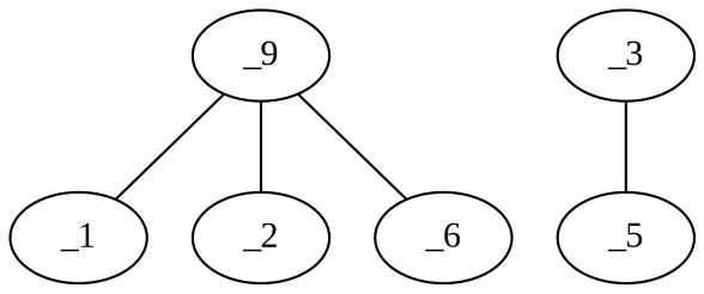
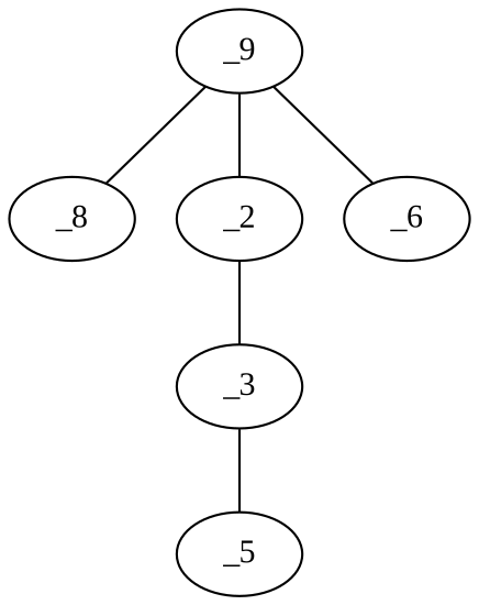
  graph {
    fontname="Liberation Serif"
    node [fontname="Liberation Serif"]
    edge [fontname="Liberation Serif"]
    n1 [label=_9 x=0.945111 y=2.9702]
-   _1 [x=1.03476 y=0.464756]
+   _1 [x=1.03476 y=0.464756 label=_8]
    _2 [x=0.830407 y=1.94835]
    n4 [label=_6 x=2.12934 y=3.05362]
    _3 [x=1.6 y=1.77]
    _5 [x=2.36674 y=0.445701]
    n1 -- _1
    n1 -- _2
    n1 -- n4
+   _2 -- _3
    _3 -- _5
  }
